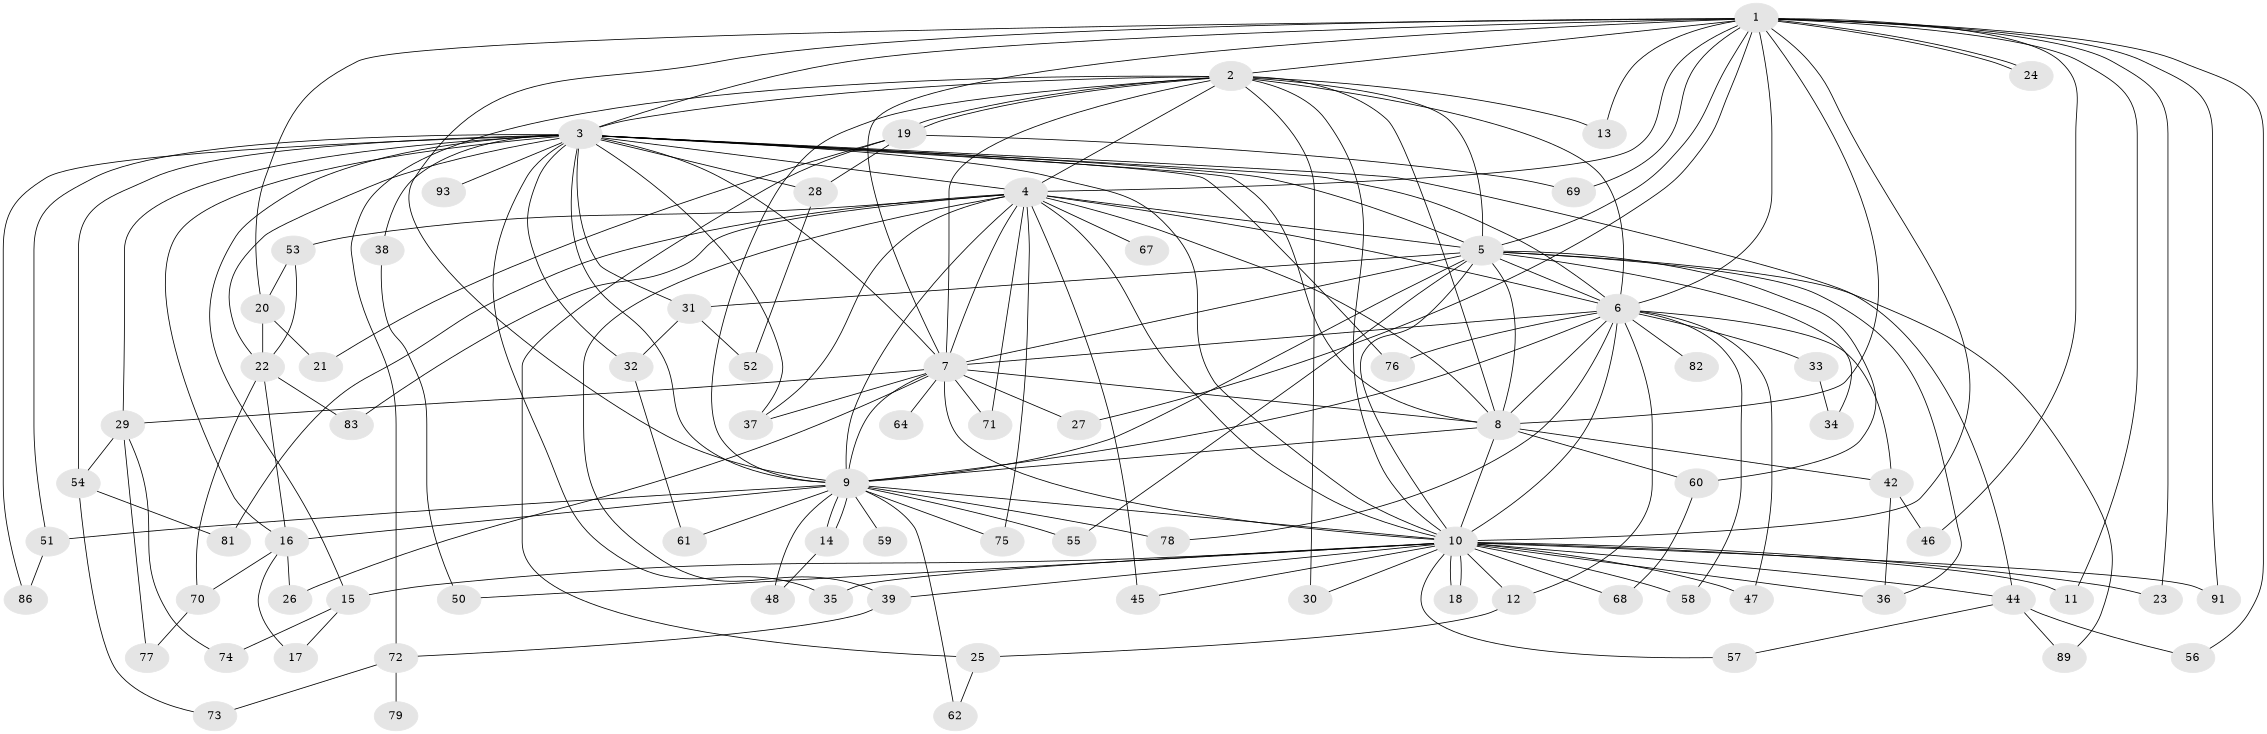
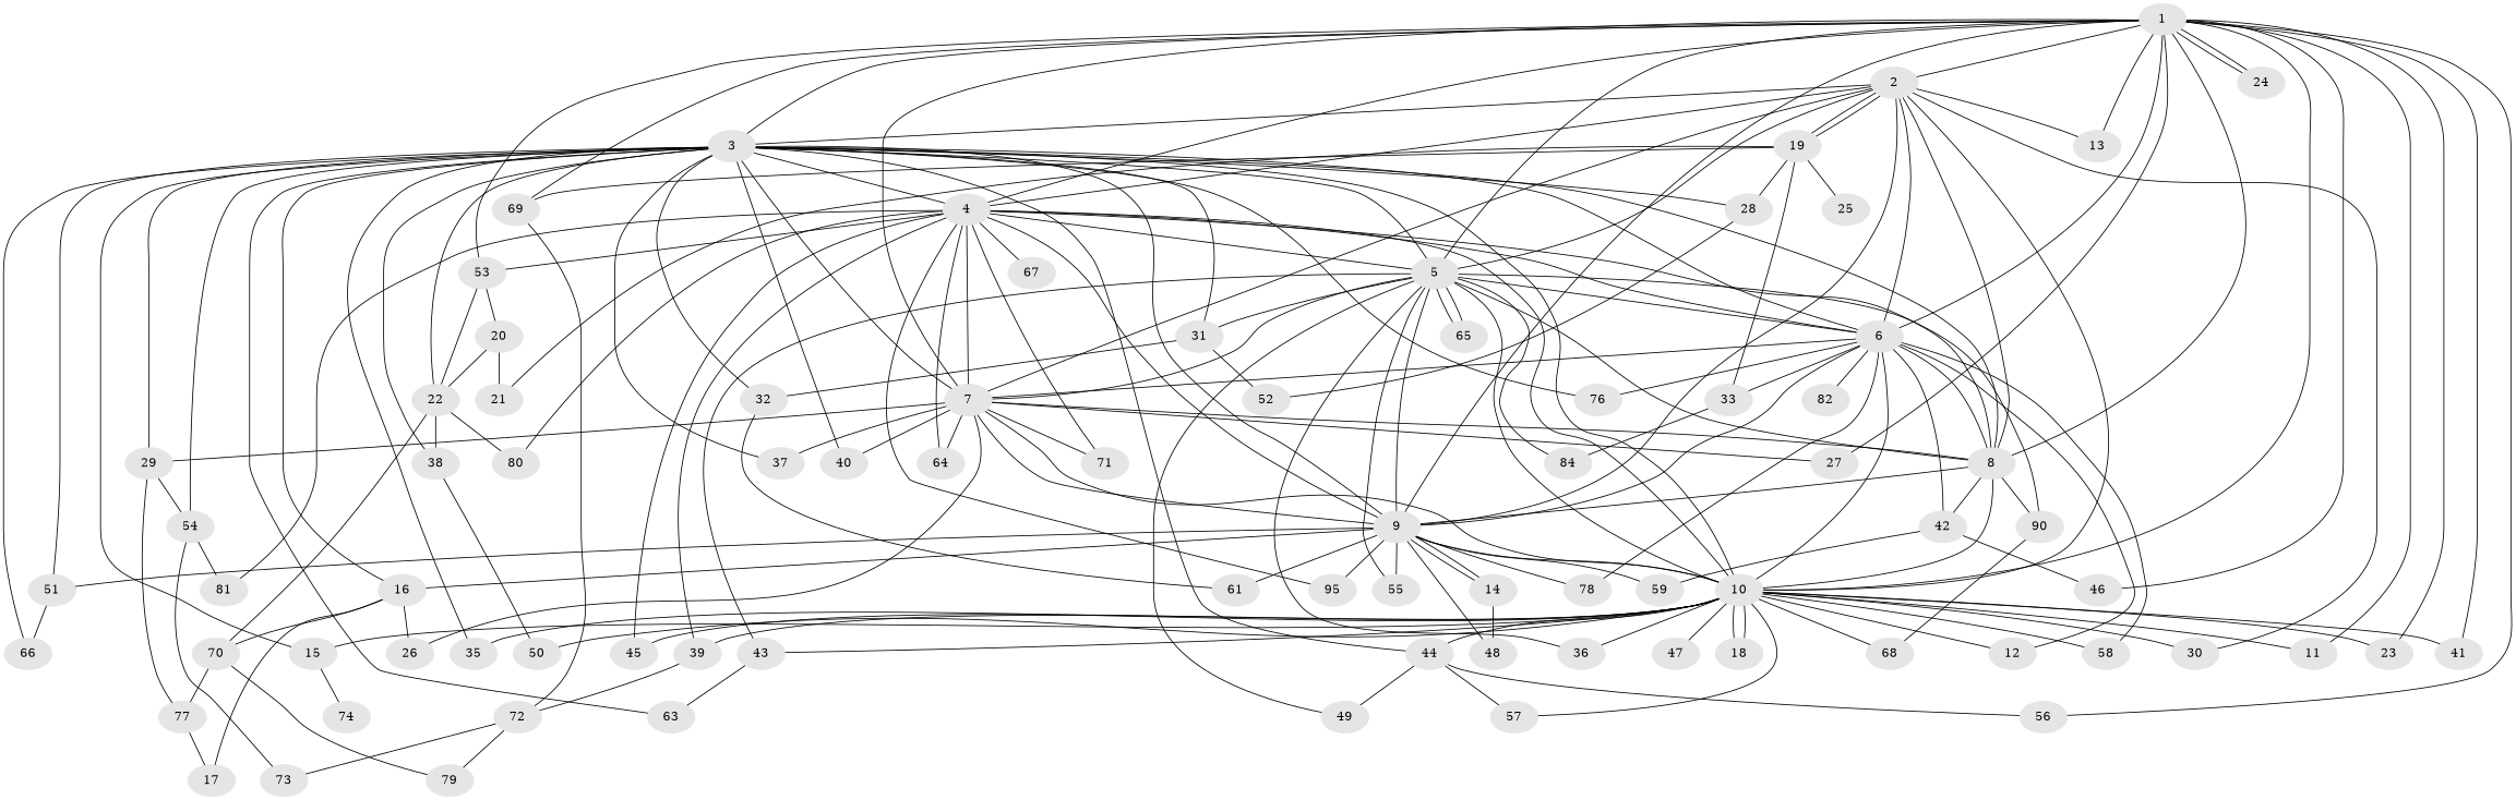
  graph {
    node [color=gray90 style=filled]
    1
    2
    3
    4
    5
    6
    7
    8
    9
    10
    11
    13
    20
    23
    24
    27
-   41 [label=91]
+   41
    46
    56
    69
    19
    30
    72
    15
    16
    22
    28
    29
    31
    32
    35
    37
    38
+   40
    44
    51
    54
-   63 [label=93]
-   66 [label=86]
+   63
+   66
    76
    39
    45
    53
    64
    67
    71
-   75
-   80 [label=83]
+   75 [label=95]
+   80
    81
-   34
+   34 [label=84]
    36
-   49 [label=89]
+   43
+   49
    55
-   60
+   60 [label=90]
+   65
    12
    33
    42
    47
    58
    78
    82
    26
    14
    48
    59
    61
-   62
    18
    50
    57
    68
    21
    25
    73
    79
    17
    74
    70
    52
    77
    1 -- 2
    1 -- 3
    1 -- 4
    1 -- 5
    1 -- 6
    1 -- 7
    1 -- 8
    1 -- 9
    1 -- 10
    1 -- 11
    1 -- 13
-   1 -- 20
+   1 -- 53
    1 -- 23
    1 -- 24
    1 -- 24
    1 -- 27
    1 -- 41
    1 -- 46
    1 -- 56
    1 -- 69
    2 -- 3
    2 -- 4
    2 -- 5
    2 -- 6
    2 -- 7
    2 -- 8
    2 -- 9
    2 -- 10
    2 -- 13
    2 -- 19
    2 -- 19
    2 -- 30
-   2 -- 72
+   69 -- 72
    3 -- 4
    3 -- 5
    3 -- 6
    3 -- 7
    3 -- 8
    3 -- 9
    3 -- 10
    3 -- 15
    3 -- 16
    3 -- 22
    3 -- 28
    3 -- 29
    3 -- 31
    3 -- 32
    3 -- 35
    3 -- 37
    3 -- 38
+   3 -- 40
    3 -- 44
    3 -- 51
    3 -- 54
    3 -- 63
    3 -- 66
    3 -- 76
    4 -- 5
    4 -- 6
    4 -- 7
    4 -- 8
    4 -- 9
    4 -- 10
    4 -- 39
    4 -- 45
    4 -- 53
-   4 -- 37
+   4 -- 64
    4 -- 67
    4 -- 71
    4 -- 75
    4 -- 80
    4 -- 81
    5 -- 6
    5 -- 7
    5 -- 8
    5 -- 9
    5 -- 10
    5 -- 31
    5 -- 34
    5 -- 36
+   5 -- 43
    5 -- 49
    5 -- 55
    5 -- 60
+   5 -- 65
+   5 -- 65
    6 -- 7
    6 -- 8
    6 -- 9
    6 -- 10
    6 -- 76
    6 -- 12
    6 -- 33
    6 -- 42
-   6 -- 47
    6 -- 58
    6 -- 78
    6 -- 82
    7 -- 8
    7 -- 9
    7 -- 10
    7 -- 27
    7 -- 29
    7 -- 37
+   7 -- 40
    7 -- 64
    7 -- 71
    7 -- 26
    8 -- 9
    8 -- 10
    8 -- 60
    8 -- 42
    9 -- 10
    9 -- 16
    9 -- 51
    9 -- 75
    9 -- 55
    9 -- 78
    9 -- 14
    9 -- 14
    9 -- 48
    9 -- 59
    9 -- 61
-   9 -- 62
    10 -- 11
    10 -- 23
    10 -- 41
    10 -- 30
    10 -- 15
    10 -- 35
    10 -- 44
    10 -- 39
    10 -- 45
    10 -- 36
+   10 -- 43
    10 -- 12
    10 -- 47
    10 -- 58
    10 -- 18
    10 -- 18
    10 -- 50
    10 -- 57
    10 -- 68
    20 -- 22
    20 -- 21
    19 -- 69
    19 -- 28
+   19 -- 33
    19 -- 21
    19 -- 25
    72 -- 73
    72 -- 79
-   15 -- 17
+   77 -- 17
    15 -- 74
    16 -- 26
    16 -- 17
    16 -- 70
-   22 -- 16
+   22 -- 38
    22 -- 53
    22 -- 80
    22 -- 70
    28 -- 52
    29 -- 54
-   29 -- 74
    29 -- 77
    31 -- 32
    31 -- 52
    32 -- 61
    38 -- 50
    44 -- 56
    44 -- 49
    44 -- 57
    51 -- 66
    54 -- 81
    54 -- 73
    39 -- 72
    53 -- 20
+   43 -- 63
    60 -- 68
-   12 -- 25
    33 -- 34
    42 -- 46
-   42 -- 36
+   42 -- 59
    14 -- 48
-   25 -- 62
+   70 -- 79
    70 -- 77
  }
